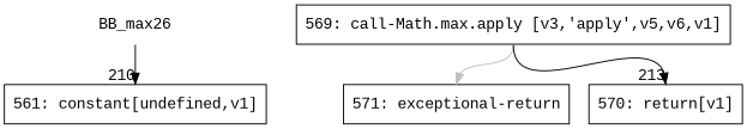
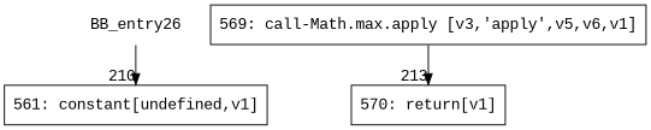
  digraph {
    fontname="Liberation Mono"
    rankdir=TD
    node [fontname="Liberation Mono" shape=record]
    edge [fontname="Liberation Mono" headport=n tailport=s]
-   BB_entry26 [shape=none label=BB_max26]
+   BB_entry26 [shape=none]
    n2 [label="{561: constant[undefined,v1]}"]
    n3 [label="{569: call-Math.max.apply [v3,'apply',v5,v6,v1]}"]
-   n4 [label="{571: exceptional-return}"]
    n5 [label="{570: return[v1]}"]
    BB_entry26 -> n2 [headlabel="    210"]
-   n3 -> n4 [color=gray]
    n3 -> n5 [headlabel="      213"]
  }
